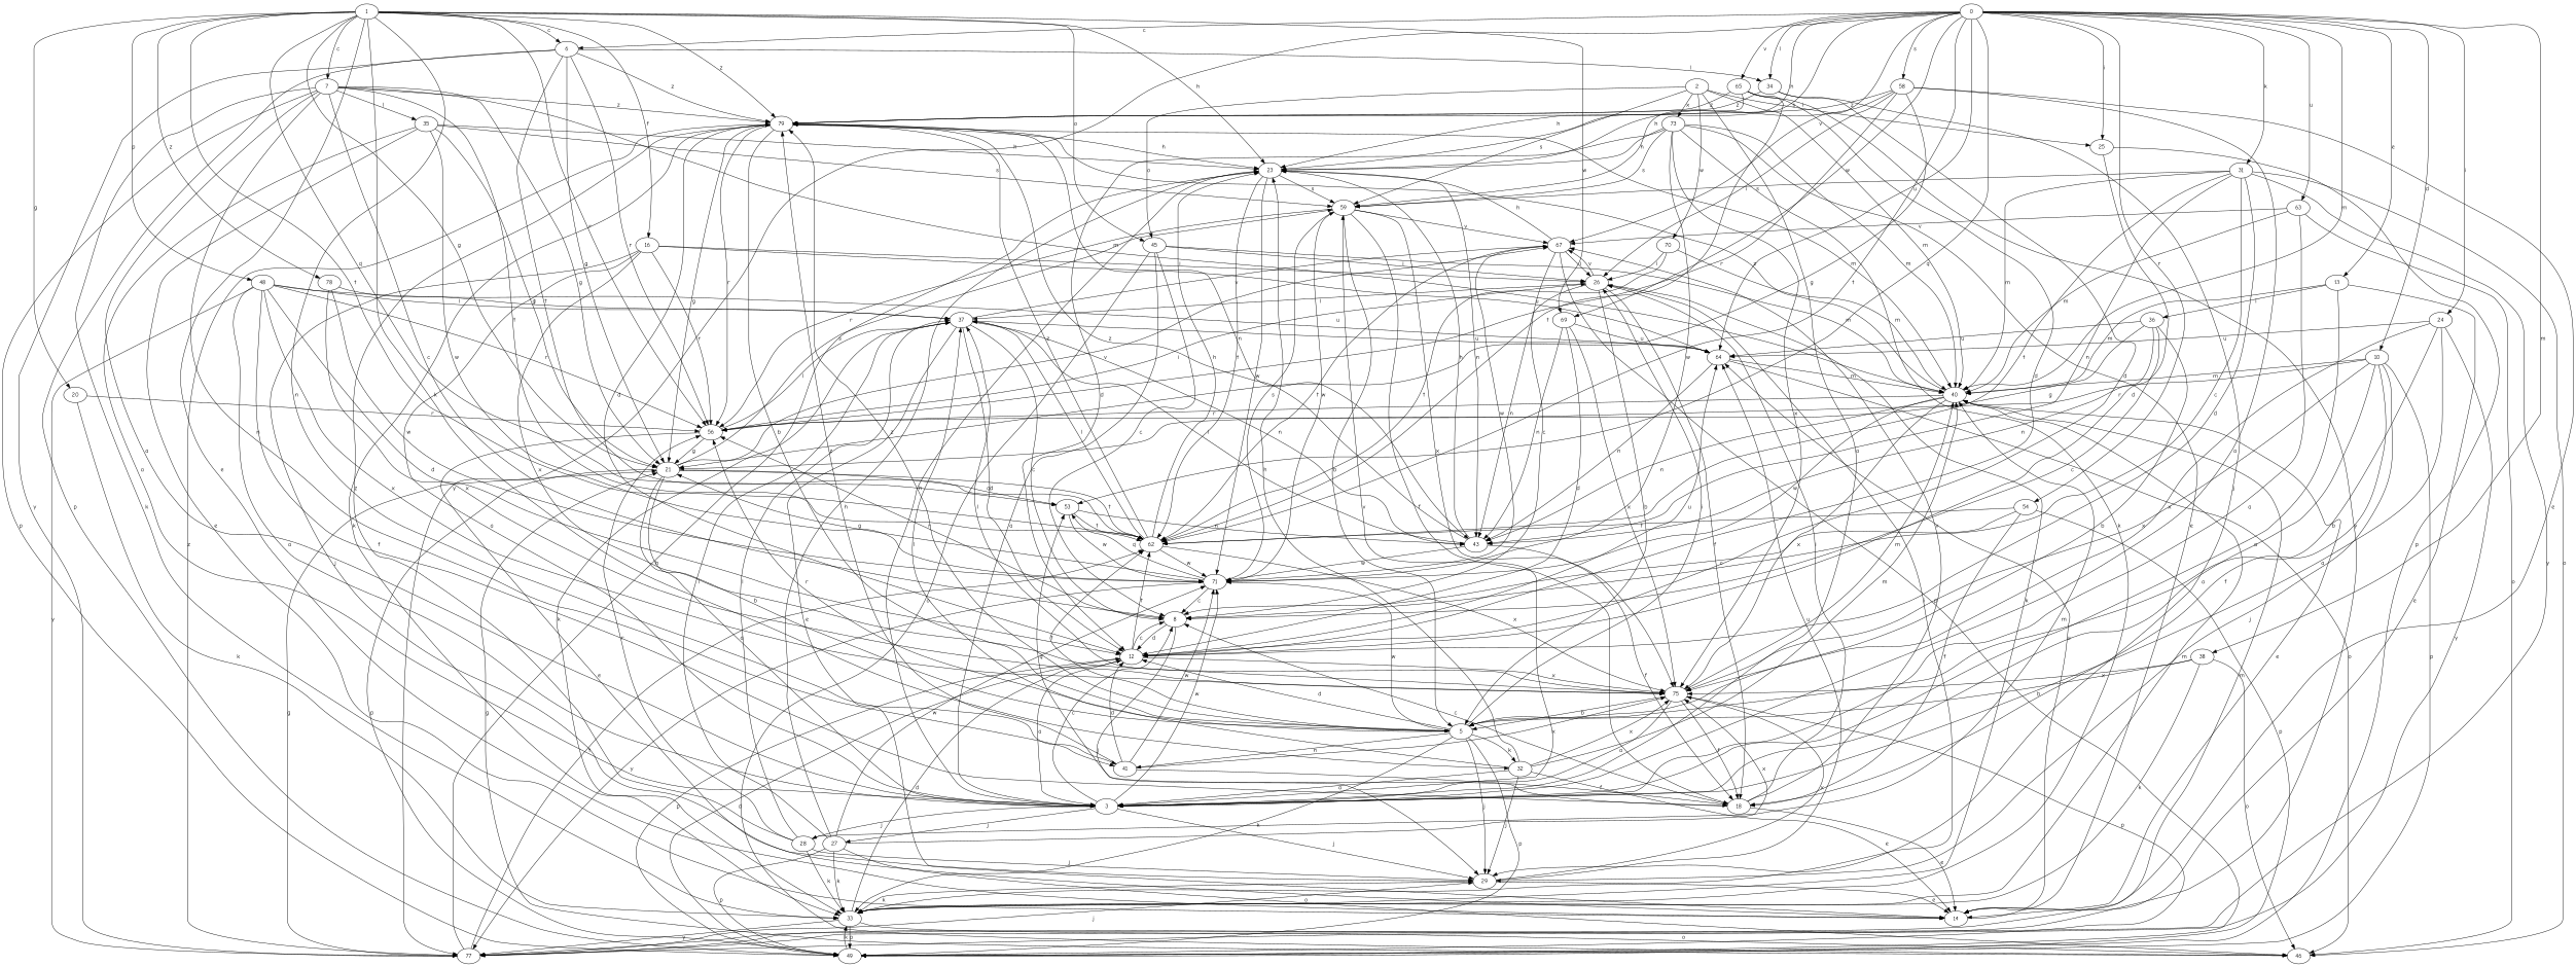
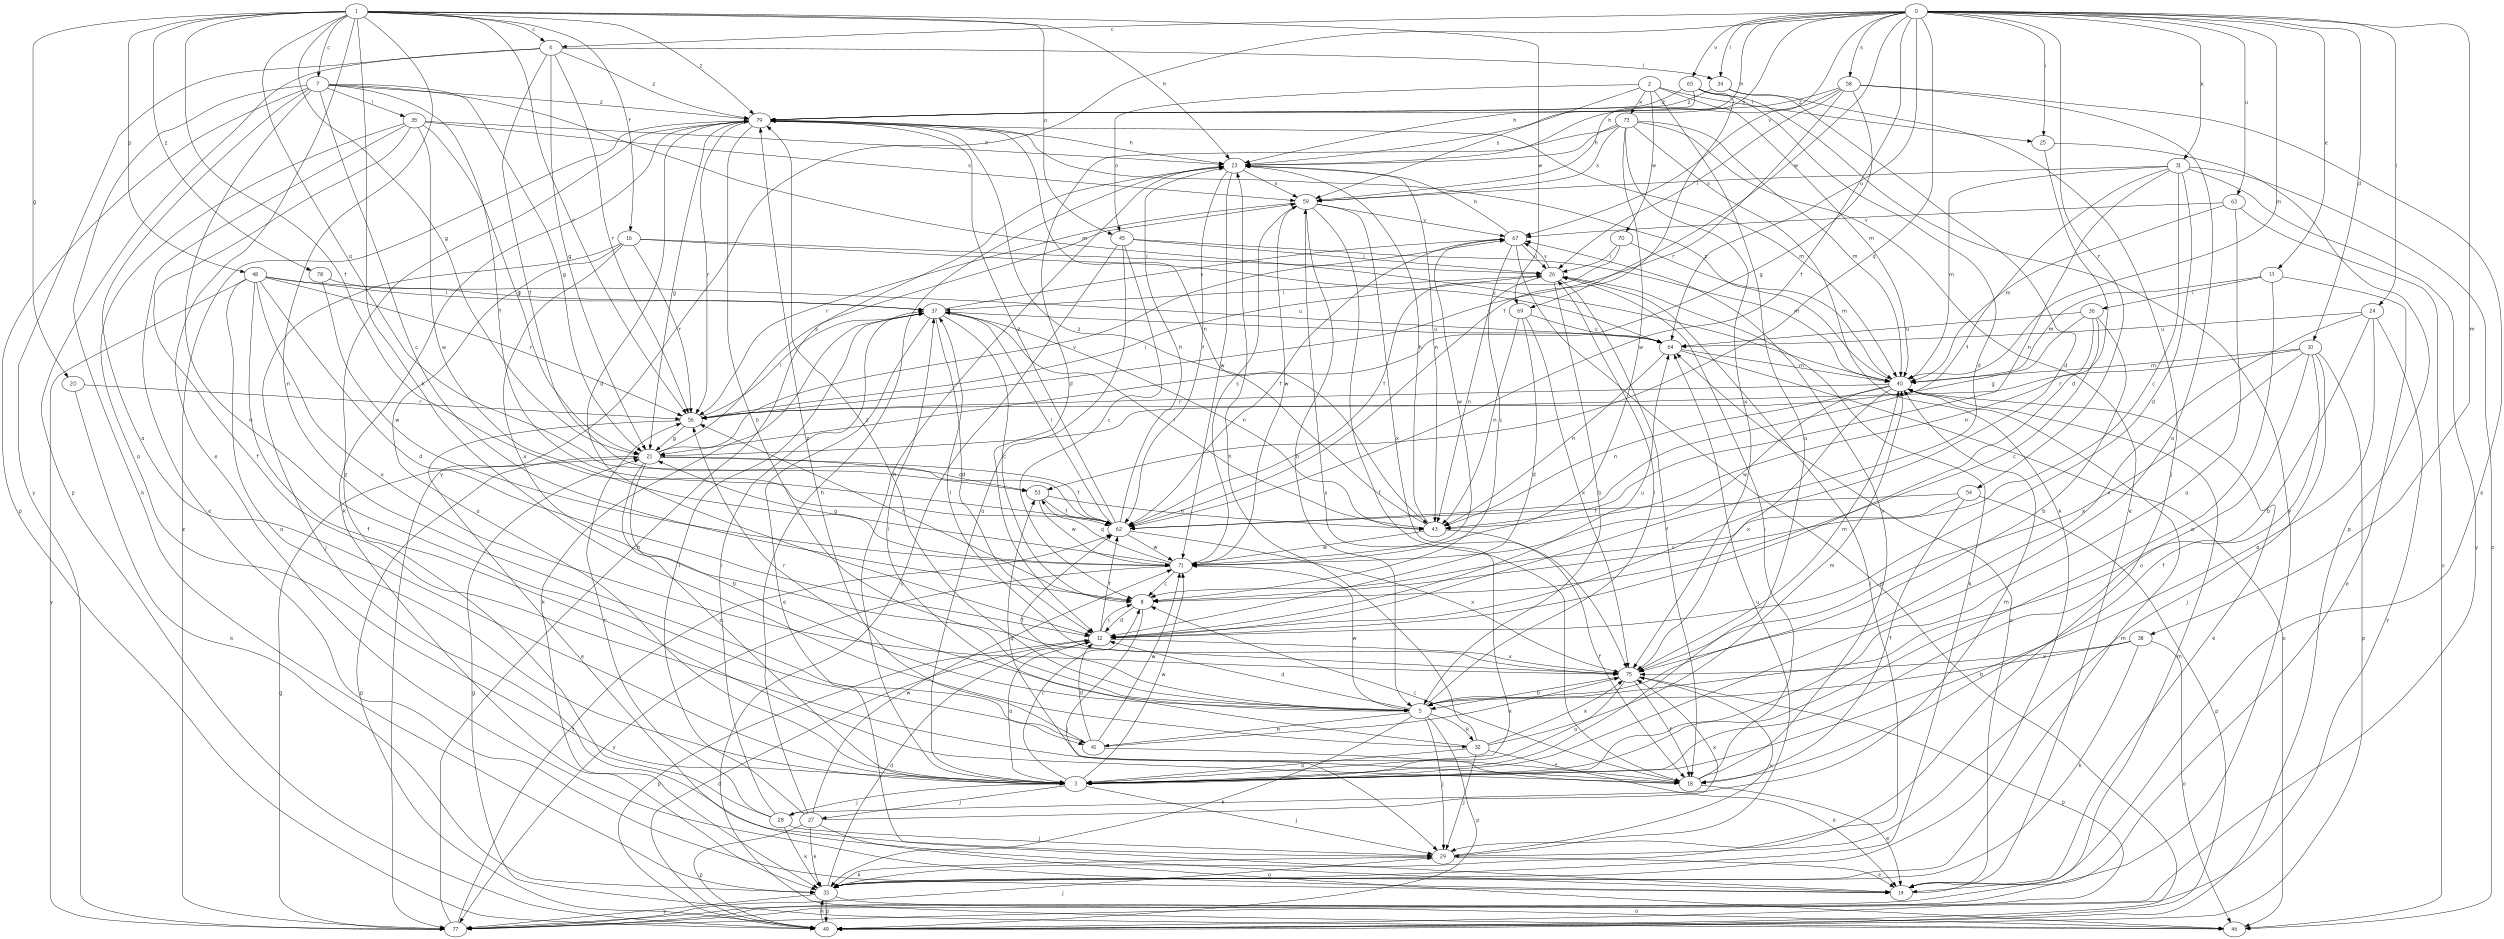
  strict digraph {
    fontname="Comic Neue"
    node [fontname="Comic Neue"]
    edge [fontname="Comic Neue"]
    0
    6
    10
    13
    23
    24
    25
    31
    34
    38
    40
    53
    54
    58
    59
    62
    63
    64
    65
    67
    69
    77
    21
    56
    79
    49
    3
    29
    18
    75
    14
    36
    71
    43
    5
    12
    8
    46
    33
    26
    37
    1
    7
    16
    20
    32
    41
    45
    48
    78
    35
    2
    70
    73
    27
    28
    0 -> 6 [label=c]
    0 -> 10 [label=d]
    0 -> 13 [label=e]
    0 -> 23 [label=h]
    0 -> 24 [label=i]
    0 -> 25 [label=i]
    0 -> 31 [label=k]
    0 -> 34 [label=l]
    0 -> 38 [label=m]
    0 -> 40 [label=m]
    0 -> 53 [label=q]
    0 -> 54 [label=r]
    0 -> 58 [label=s]
    0 -> 59 [label=s]
    0 -> 62 [label=t]
    0 -> 63 [label=u]
    0 -> 64 [label=u]
    0 -> 65 [label=v]
    0 -> 67 [label=v]
    0 -> 69 [label=w]
    0 -> 77 [label=y]
    6 -> 34 [label=l]
    6 -> 62 [label=t]
    6 -> 77 [label=y]
    6 -> 21 [label=g]
    6 -> 56 [label=r]
    6 -> 79 [label=z]
    6 -> 49 [label=p]
    10 -> 40 [label=m]
    10 -> 56 [label=r]
    10 -> 49 [label=p]
    10 -> 3 [label=a]
    10 -> 29 [label=j]
    10 -> 18 [label=f]
    10 -> 75 [label=x]
    13 -> 40 [label=m]
    13 -> 3 [label=a]
    13 -> 14 [label=e]
    13 -> 36 [label=l]
    23 -> 59 [label=s]
    23 -> 62 [label=t]
    23 -> 71 [label=w]
    23 -> 43 [label=n]
    24 -> 64 [label=u]
    24 -> 77 [label=y]
    24 -> 3 [label=a]
    24 -> 75 [label=x]
    24 -> 5 [label=b]
    25 -> 49 [label=p]
    25 -> 12 [label=d]
    31 -> 40 [label=m]
    31 -> 59 [label=s]
    31 -> 62 [label=t]
    31 -> 77 [label=y]
    31 -> 43 [label=n]
    31 -> 12 [label=d]
    31 -> 8 [label=c]
    31 -> 46 [label=o]
    34 -> 79 [label=z]
    34 -> 29 [label=j]
    34 -> 12 [label=d]
    38 -> 75 [label=x]
    38 -> 5 [label=b]
    38 -> 46 [label=o]
    38 -> 33 [label=k]
    40 -> 56 [label=r]
    40 -> 79 [label=z]
    40 -> 75 [label=x]
    40 -> 14 [label=e]
    40 -> 71 [label=w]
    40 -> 43 [label=n]
    53 -> 62 [label=t]
    53 -> 71 [label=w]
    53 -> 43 [label=n]
    54 -> 62 [label=t]
    54 -> 49 [label=p]
    54 -> 18 [label=f]
    54 -> 8 [label=c]
    58 -> 23 [label=h]
    58 -> 21 [label=g]
    58 -> 56 [label=r]
    58 -> 79 [label=z]
    58 -> 3 [label=a]
    58 -> 14 [label=e]
    58 -> 26 [label=i]
    59 -> 67 [label=v]
    59 -> 56 [label=r]
    59 -> 18 [label=f]
    59 -> 75 [label=x]
    59 -> 71 [label=w]
    59 -> 5 [label=b]
    62 -> 23 [label=h]
    62 -> 79 [label=z]
    62 -> 75 [label=x]
    62 -> 71 [label=w]
    62 -> 37 [label=l]
    63 -> 40 [label=m]
    63 -> 67 [label=v]
    63 -> 3 [label=a]
    63 -> 46 [label=o]
    64 -> 40 [label=m]
    64 -> 43 [label=n]
    64 -> 46 [label=o]
    65 -> 23 [label=h]
    65 -> 62 [label=t]
    65 -> 77 [label=y]
    65 -> 79 [label=z]
    65 -> 12 [label=d]
    67 -> 23 [label=h]
    67 -> 62 [label=t]
    67 -> 49 [label=p]
    67 -> 71 [label=w]
    67 -> 8 [label=c]
    67 -> 26 [label=i]
    69 -> 64 [label=u]
    69 -> 75 [label=x]
    69 -> 43 [label=n]
    69 -> 12 [label=d]
    77 -> 23 [label=h]
    77 -> 40 [label=m]
    77 -> 62 [label=t]
    77 -> 21 [label=g]
    77 -> 79 [label=z]
    77 -> 29 [label=j]
    21 -> 53 [label=q]
    21 -> 59 [label=s]
    21 -> 62 [label=t]
    21 -> 67 [label=v]
    21 -> 49 [label=p]
    21 -> 3 [label=a]
    21 -> 5 [label=b]
    56 -> 21 [label=g]
    56 -> 14 [label=e]
    56 -> 26 [label=i]
    56 -> 37 [label=l]
    79 -> 23 [label=h]
    79 -> 40 [label=m]
    79 -> 21 [label=g]
    79 -> 56 [label=r]
    79 -> 43 [label=n]
    79 -> 5 [label=b]
    79 -> 12 [label=d]
    79 -> 33 [label=k]
    49 -> 12 [label=d]
    49 -> 33 [label=k]
    3 -> 23 [label=h]
-   3 -> 59 [label=v]
+   3 -> 59 [label=s]
    3 -> 29 [label=j]
    3 -> 71 [label=w]
    3 -> 8 [label=c]
    3 -> 27 [label=j]
    3 -> 28 [label=j]
    29 -> 64 [label=u]
    29 -> 75 [label=x]
    29 -> 14 [label=e]
    29 -> 33 [label=k]
    18 -> 53 [label=q]
    18 -> 67 [label=v]
    18 -> 14 [label=e]
    18 -> 8 [label=c]
    18 -> 26 [label=i]
    75 -> 40 [label=m]
    75 -> 49 [label=p]
    75 -> 3 [label=a]
    75 -> 18 [label=f]
    75 -> 5 [label=b]
    75 -> 37 [label=l]
    14 -> 64 [label=u]
    36 -> 64 [label=u]
    36 -> 21 [label=g]
    36 -> 43 [label=n]
    36 -> 5 [label=b]
    36 -> 8 [label=c]
    71 -> 53 [label=q]
    71 -> 59 [label=s]
    71 -> 77 [label=y]
    71 -> 21 [label=g]
    71 -> 8 [label=c]
    43 -> 23 [label=h]
    43 -> 79 [label=z]
    43 -> 18 [label=f]
    43 -> 71 [label=w]
    43 -> 37 [label=l]
    5 -> 62 [label=t]
    5 -> 56 [label=r]
    5 -> 79 [label=z]
    5 -> 49 [label=p]
    5 -> 29 [label=j]
    5 -> 71 [label=w]
    5 -> 12 [label=d]
    5 -> 33 [label=k]
    5 -> 26 [label=i]
    5 -> 32 [label=k]
    5 -> 41 [label=n]
    12 -> 62 [label=t]
    12 -> 64 [label=u]
    12 -> 49 [label=p]
    12 -> 3 [label=a]
    12 -> 75 [label=x]
    12 -> 8 [label=c]
    8 -> 56 [label=r]
    8 -> 29 [label=j]
    8 -> 12 [label=d]
    46 -> 21 [label=g]
    33 -> 40 [label=m]
    33 -> 77 [label=y]
    33 -> 49 [label=p]
    33 -> 12 [label=d]
    33 -> 46 [label=o]
    33 -> 26 [label=i]
    26 -> 67 [label=v]
    26 -> 18 [label=f]
    26 -> 43 [label=n]
    26 -> 5 [label=b]
    26 -> 33 [label=k]
    26 -> 37 [label=l]
    37 -> 64 [label=u]
    37 -> 67 [label=v]
    37 -> 14 [label=e]
    37 -> 43 [label=n]
    37 -> 12 [label=d]
    37 -> 8 [label=c]
    37 -> 33 [label=k]
    1 -> 6 [label=c]
    1 -> 23 [label=h]
    1 -> 53 [label=q]
    1 -> 62 [label=t]
    1 -> 69 [label=w]
    1 -> 21 [label=g]
    1 -> 56 [label=r]
    1 -> 79 [label=z]
    1 -> 14 [label=e]
    1 -> 7 [label=c]
    1 -> 16 [label=f]
    1 -> 20 [label=g]
    1 -> 32 [label=k]
    1 -> 41 [label=n]
    1 -> 45 [label=o]
    1 -> 48 [label=p]
    1 -> 78 [label=z]
    7 -> 40 [label=m]
    7 -> 62 [label=t]
    7 -> 21 [label=g]
    7 -> 79 [label=z]
    7 -> 49 [label=p]
    7 -> 3 [label=a]
    7 -> 8 [label=c]
    7 -> 33 [label=k]
    7 -> 41 [label=n]
    7 -> 35 [label=l]
    16 -> 64 [label=u]
    16 -> 56 [label=r]
    16 -> 3 [label=a]
    16 -> 29 [label=j]
    16 -> 75 [label=x]
    16 -> 26 [label=i]
    20 -> 56 [label=r]
    20 -> 33 [label=k]
    32 -> 23 [label=h]
    32 -> 40 [label=m]
    32 -> 3 [label=a]
    32 -> 29 [label=j]
    32 -> 75 [label=x]
    32 -> 14 [label=e]
    32 -> 37 [label=l]
    41 -> 79 [label=z]
    41 -> 18 [label=f]
    41 -> 75 [label=x]
    41 -> 71 [label=w]
    41 -> 12 [label=d]
    45 -> 40 [label=m]
    45 -> 3 [label=a]
    45 -> 8 [label=c]
    45 -> 46 [label=o]
    45 -> 26 [label=i]
    48 -> 64 [label=u]
    48 -> 77 [label=y]
    48 -> 56 [label=r]
    48 -> 3 [label=a]
    48 -> 18 [label=f]
    48 -> 75 [label=x]
    48 -> 12 [label=d]
    48 -> 37 [label=l]
-   78 -> 75 [label=x]
    78 -> 71 [label=w]
    78 -> 37 [label=l]
    35 -> 23 [label=h]
    35 -> 59 [label=s]
    35 -> 21 [label=g]
    35 -> 3 [label=a]
+   35 -> 18 [label=f]
    35 -> 14 [label=e]
    35 -> 71 [label=w]
    2 -> 25 [label=i]
    2 -> 40 [label=m]
    2 -> 59 [label=s]
    2 -> 3 [label=a]
    2 -> 45 [label=o]
    2 -> 70 [label=w]
    2 -> 73 [label=x]
    70 -> 40 [label=m]
    70 -> 62 [label=t]
    70 -> 26 [label=i]
    73 -> 23 [label=h]
    73 -> 40 [label=m]
    73 -> 59 [label=s]
    73 -> 75 [label=x]
    73 -> 14 [label=e]
    73 -> 71 [label=w]
    73 -> 12 [label=d]
    73 -> 33 [label=k]
    27 -> 23 [label=h]
    27 -> 49 [label=p]
    27 -> 75 [label=x]
    27 -> 71 [label=w]
    27 -> 46 [label=o]
    27 -> 33 [label=k]
    27 -> 37 [label=l]
    28 -> 40 [label=m]
    28 -> 56 [label=r]
    28 -> 79 [label=z]
    28 -> 29 [label=j]
    28 -> 33 [label=k]
    28 -> 37 [label=l]
  }
